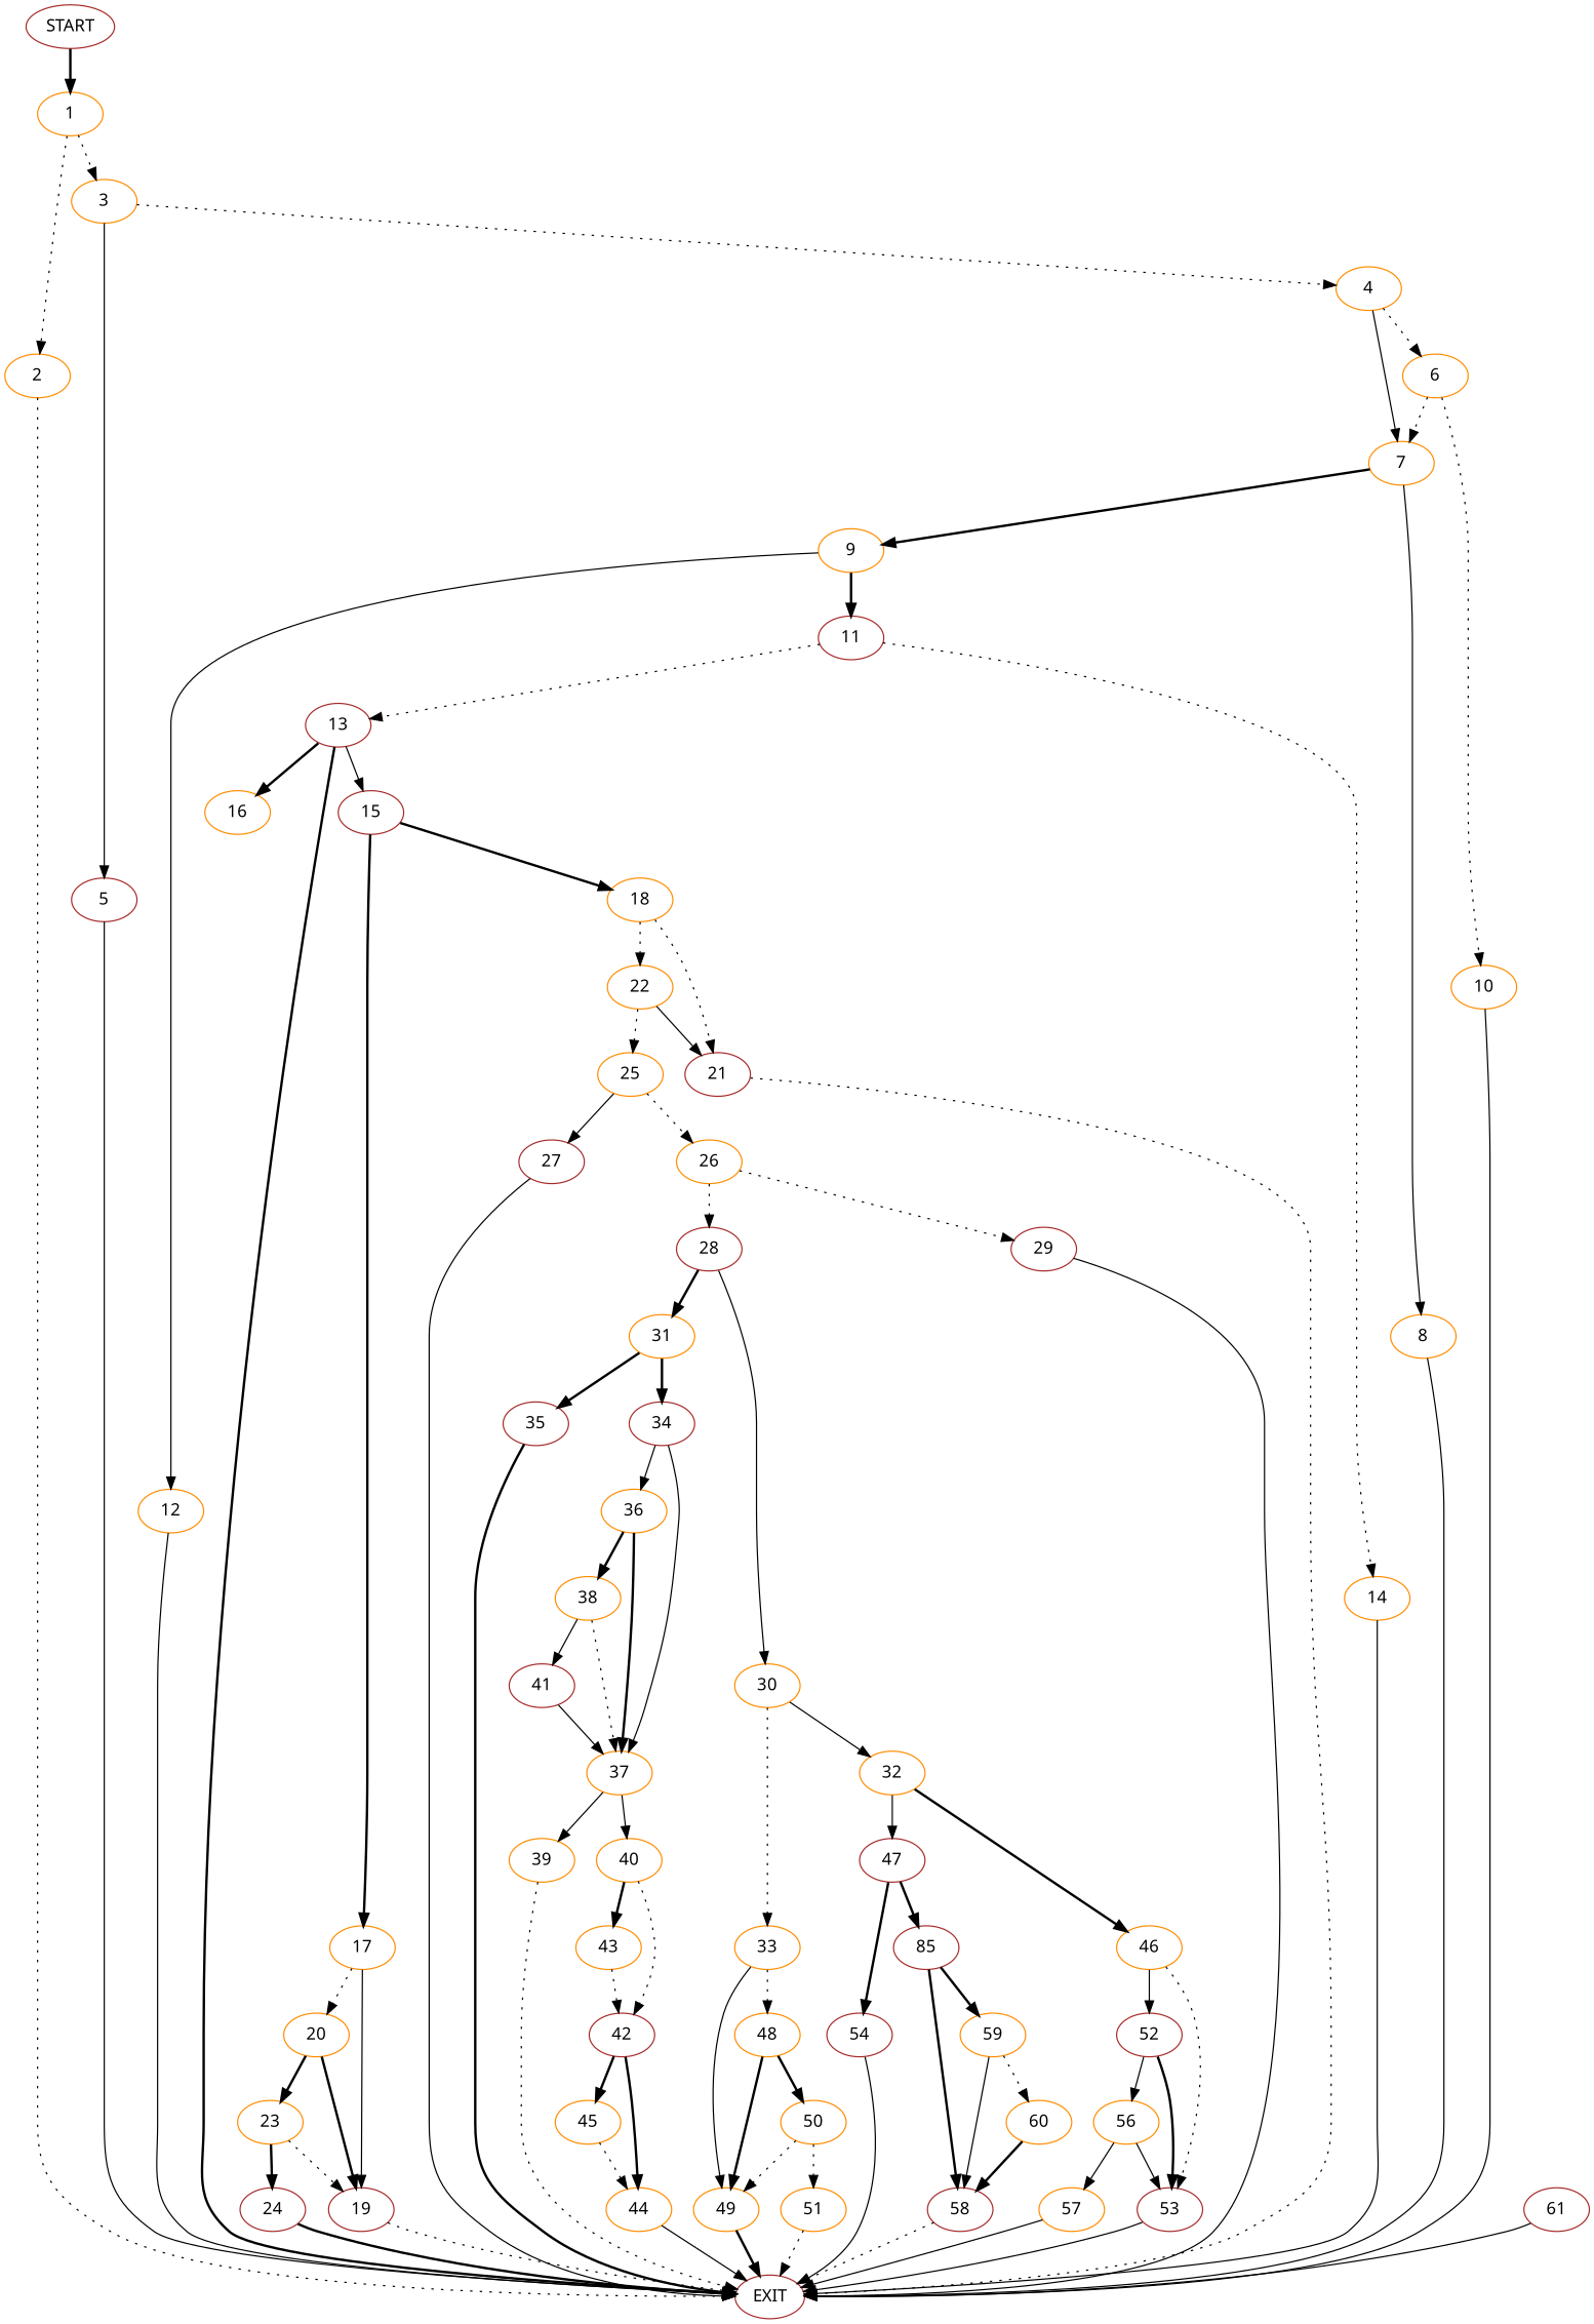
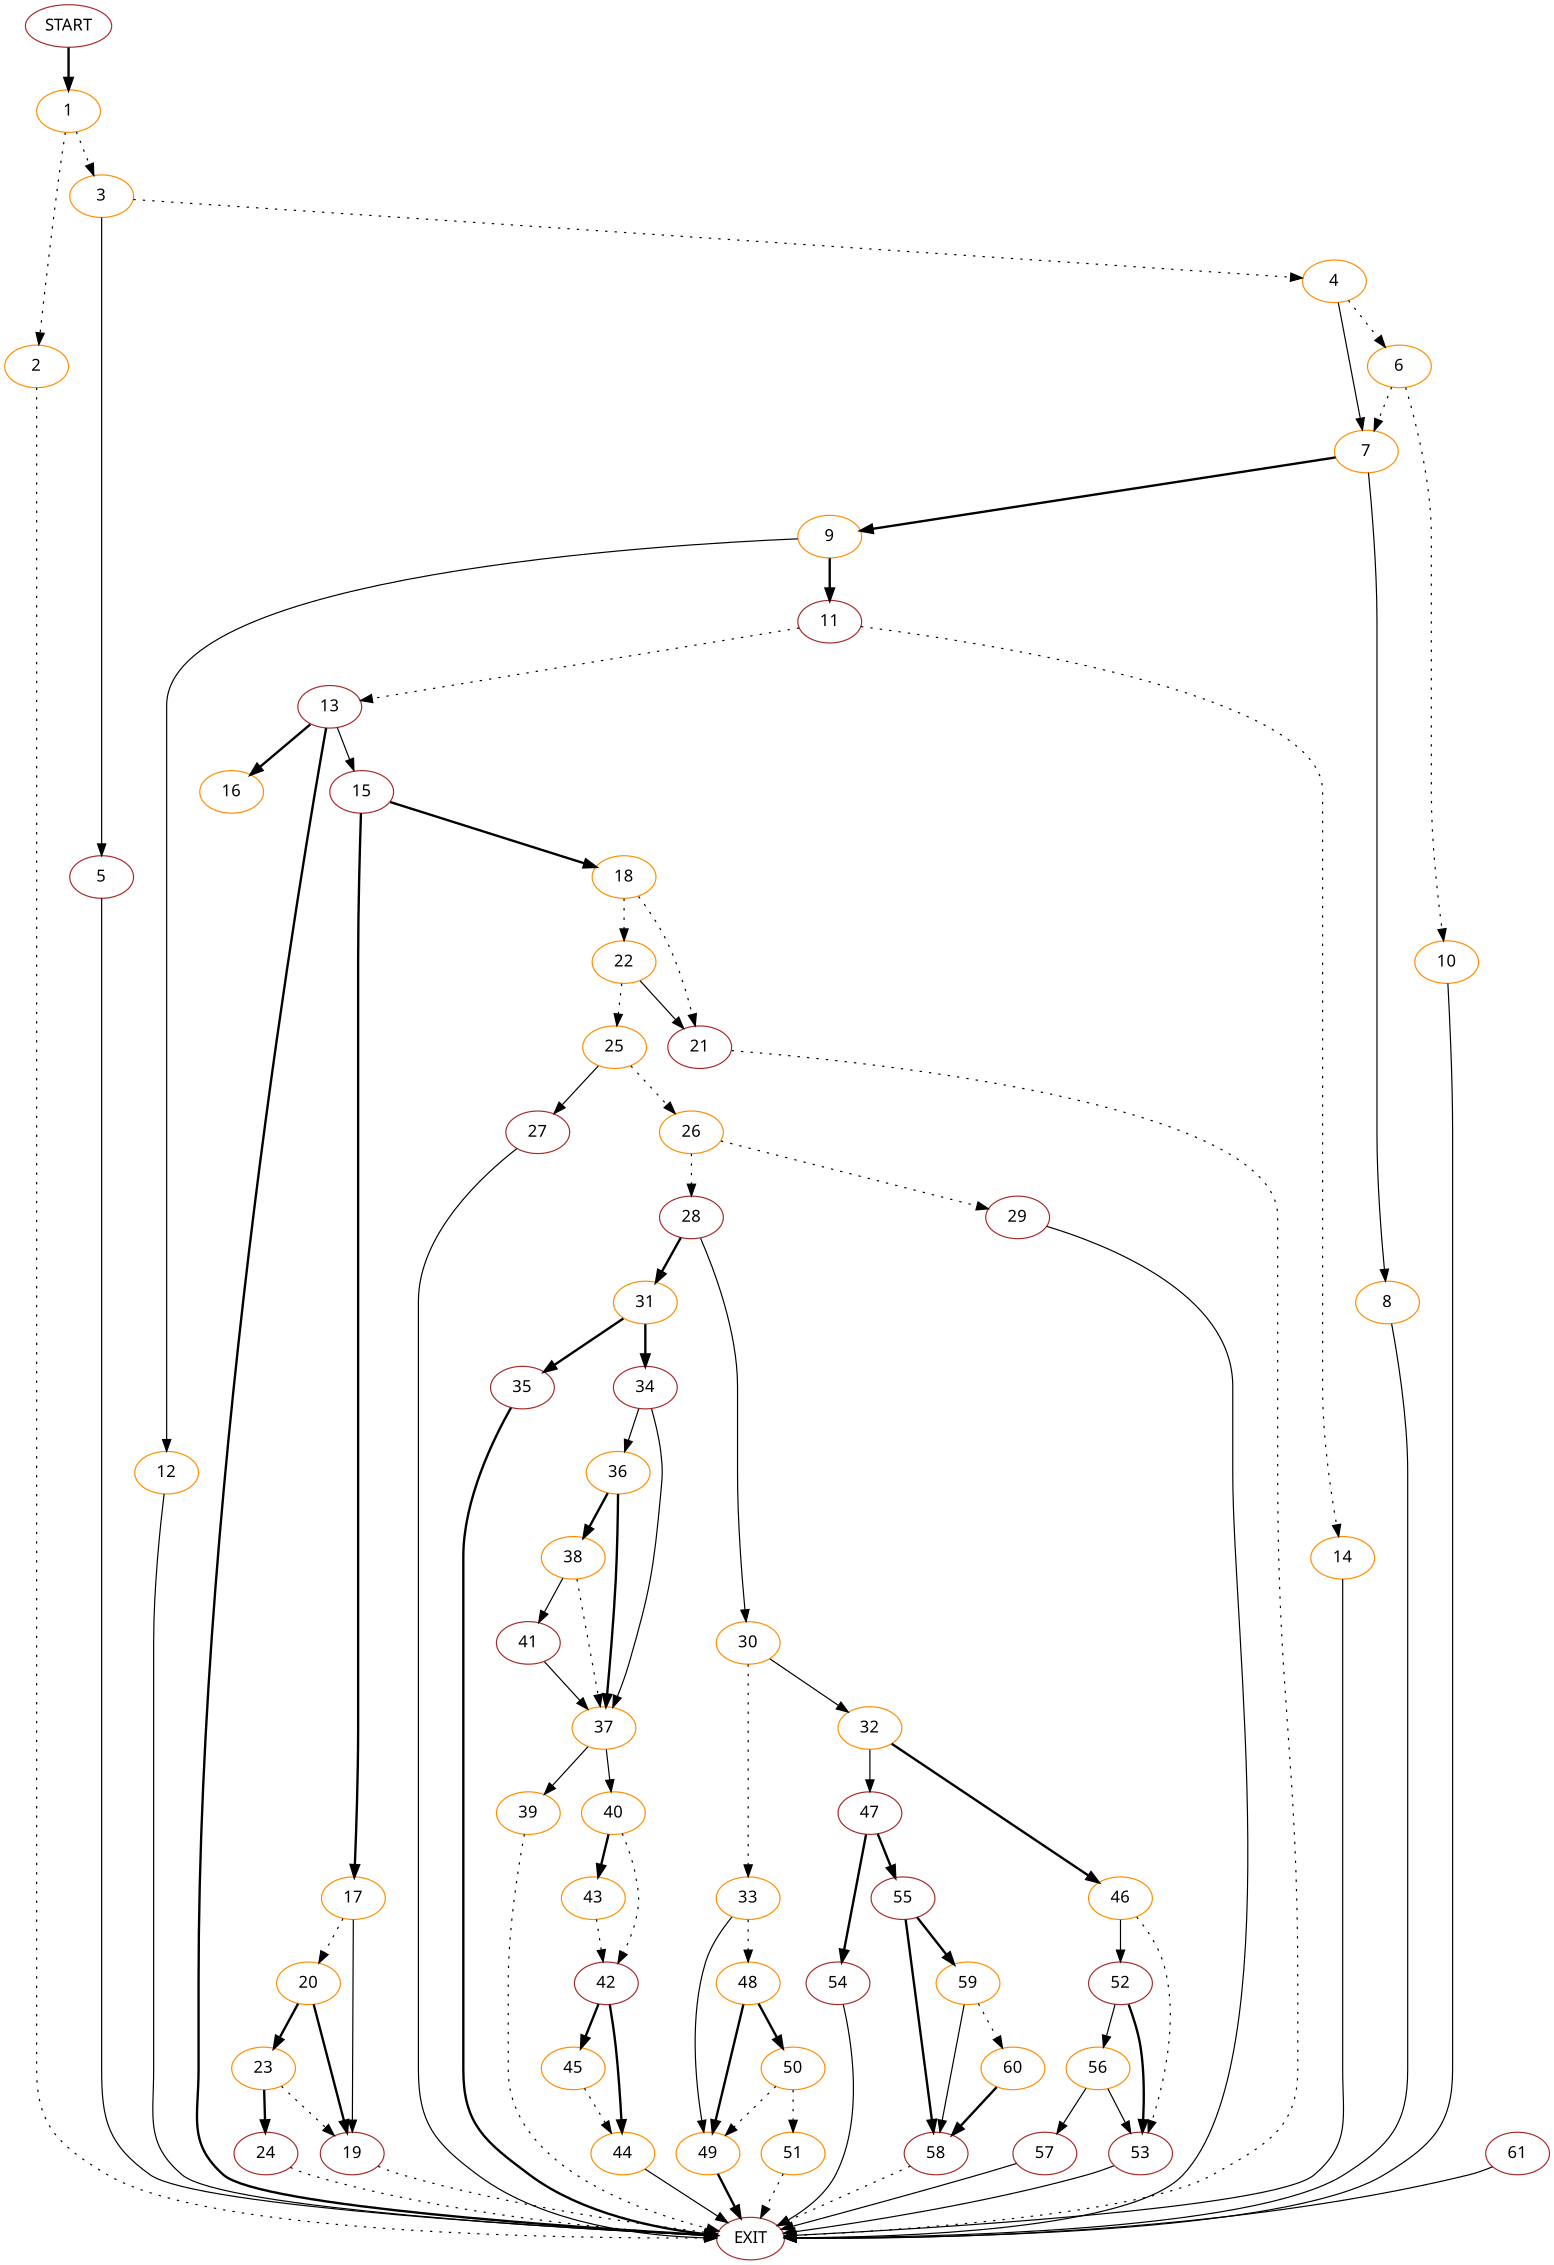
  digraph {
    fontname="Noto Sans"
    node [color=darkorange fontname="Noto Sans"]
    edge [fontname="Noto Sans" style=solid]
    n1 [color=brown label=START]
    1
    2
    3
    n5 [color=brown label=EXIT]
    4
    5 [color=brown]
    6
    7
    10
    8
    9
    11 [color=brown]
    12
    13 [color=brown]
    14
    15 [color=brown]
    16
    17
    18
    19 [color=brown]
    20
    21 [color=brown]
    22
    23
    25
    24 [color=brown]
    26
    27 [color=brown]
    28 [color=brown]
    29 [color=brown]
    30
    31
    32
    33
    34 [color=brown]
    35 [color=brown]
    46
    47 [color=brown]
    48
    49
    36
    37
    52 [color=brown]
    53 [color=brown]
    54 [color=brown]
-   55 [color=brown label=85]
+   55 [color=brown]
    50
    38
    39
    40
    41 [color=brown]
    42 [color=brown]
    43
    44
    45
    56
    58 [color=brown]
    59
    51
-   57
+   57 [color=brown]
    60
    61 [color=brown]
    n1 -> 1 [style=bold]
    1 -> 2 [style=dotted]
    1 -> 3 [style=dotted]
    2 -> n5 [style=dotted]
    3 -> 4 [style=dotted]
    3 -> 5
    4 -> 6 [style=dotted]
    4 -> 7
    5 -> n5
    6 -> 7 [style=dotted]
    6 -> 10 [style=dotted]
    7 -> 8
    7 -> 9 [style=bold]
    10 -> n5
    8 -> n5
    9 -> 11 [style=bold]
    9 -> 12
    11 -> 13 [style=dotted]
    11 -> 14 [style=dotted]
    12 -> n5
    13 -> n5 [style=bold]
    13 -> 15
    13 -> 16 [style=bold]
    14 -> n5
    15 -> 17 [style=bold]
    15 -> 18 [style=bold]
    17 -> 19
    17 -> 20 [style=dotted]
    18 -> 21 [style=dotted]
    18 -> 22 [style=dotted]
    19 -> n5 [style=dotted]
    20 -> 19 [style=bold]
    20 -> 23 [style=bold]
    21 -> n5 [style=dotted]
    22 -> 21
    22 -> 25 [style=dotted]
    23 -> 19 [style=dotted]
    23 -> 24 [style=bold]
    25 -> 26 [style=dotted]
    25 -> 27
-   24 -> n5 [style=bold]
+   24 -> n5 [style=dotted]
    26 -> 28 [style=dotted]
    26 -> 29 [style=dotted]
    27 -> n5
    28 -> 30
    28 -> 31 [style=bold]
    29 -> n5
    30 -> 32
    30 -> 33 [style=dotted]
    31 -> 34 [style=bold]
    31 -> 35 [style=bold]
    32 -> 46 [style=bold]
    32 -> 47
    33 -> 48 [style=dotted]
    33 -> 49
    34 -> 36
    34 -> 37
    35 -> n5 [style=bold]
    46 -> 52
    46 -> 53 [style=dotted]
    47 -> 54 [style=bold]
    47 -> 55 [style=bold]
    48 -> 49 [style=bold]
    48 -> 50 [style=bold]
    49 -> n5 [style=bold]
    36 -> 37 [style=bold]
    36 -> 38 [style=bold]
    37 -> 39
    37 -> 40
    52 -> 53 [style=bold]
    52 -> 56
    53 -> n5
    54 -> n5
    55 -> 58 [style=bold]
    55 -> 59 [style=bold]
    50 -> 49 [style=dotted]
    50 -> 51 [style=dotted]
    38 -> 37 [style=dotted]
    38 -> 41
    39 -> n5 [style=dotted]
    40 -> 42 [style=dotted]
    40 -> 43 [style=bold]
    41 -> 37
    42 -> 44 [style=bold]
    42 -> 45 [style=bold]
    43 -> 42 [style=dotted]
    44 -> n5
    45 -> 44 [style=dotted]
    56 -> 53
    56 -> 57
    58 -> n5 [style=dotted]
    59 -> 58
    59 -> 60 [style=dotted]
    51 -> n5 [style=dotted]
    57 -> n5
    60 -> 58 [style=bold]
    61 -> n5
  }
